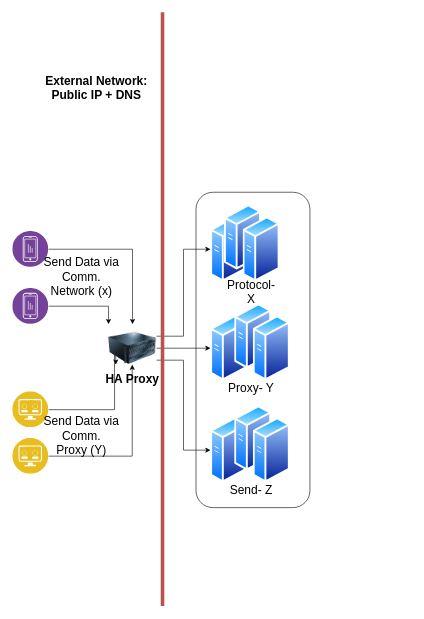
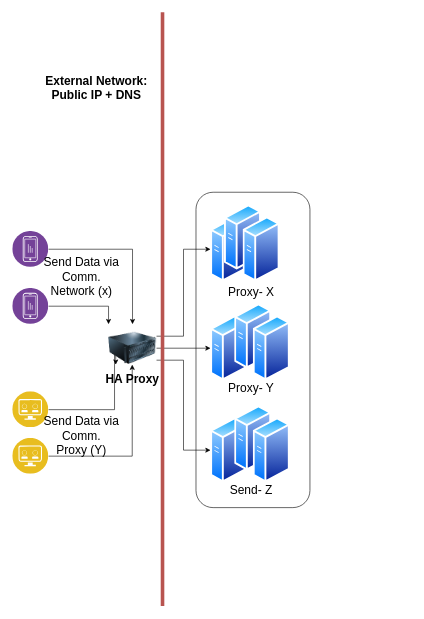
  <mxCell id="0" />
  <mxCell id="1" parent="0" />
  <mxCell id="2" value="" style="rounded=1;whiteSpace=wrap;html=1;rotation=-90;fontSize=20;" vertex="1" parent="1"><mxGeometry x="157.9" y="487.9" width="525.8" height="190" as="geometry" /></mxCell>
  <mxCell id="3" style="edgeStyle=orthogonalEdgeStyle;rounded=0;orthogonalLoop=1;jettySize=auto;html=1;exitX=1;exitY=0.5;exitDx=0;exitDy=0;fontSize=20;" edge="1" parent="1" source="4" target="17"><mxGeometry relative="1" as="geometry" /></mxCell>
  <mxCell id="4" value="" style="aspect=fixed;perimeter=ellipsePerimeter;html=1;align=center;shadow=0;dashed=0;fontColor=#4277BB;labelBackgroundColor=#ffffff;fontSize=20;spacingTop=3;image;image=img/lib/ibm/analytics/device_analytics.svg;" vertex="1" parent="1"><mxGeometry x="20" y="385" width="60" height="60" as="geometry" /></mxCell>
  <mxCell id="5" style="edgeStyle=orthogonalEdgeStyle;rounded=0;orthogonalLoop=1;jettySize=auto;html=1;exitX=1;exitY=0.5;exitDx=0;exitDy=0;entryX=0;entryY=0;entryDx=0;entryDy=0;fontSize=20;" edge="1" parent="1" source="6" target="17"><mxGeometry relative="1" as="geometry" /></mxCell>
  <mxCell id="6" value="" style="aspect=fixed;perimeter=ellipsePerimeter;html=1;align=center;shadow=0;dashed=0;fontColor=#4277BB;labelBackgroundColor=#ffffff;fontSize=20;spacingTop=3;image;image=img/lib/ibm/analytics/device_analytics.svg;" vertex="1" parent="1"><mxGeometry x="20" y="480" width="60" height="60" as="geometry" /></mxCell>
  <mxCell id="7" style="edgeStyle=orthogonalEdgeStyle;rounded=0;orthogonalLoop=1;jettySize=auto;html=1;exitX=1;exitY=0.5;exitDx=0;exitDy=0;entryX=0.25;entryY=0;entryDx=0;entryDy=0;fontSize=20;" edge="1" parent="1" source="8" target="18"><mxGeometry relative="1" as="geometry"><Array as="points"><mxPoint x="190" y="683" /><mxPoint x="190" y="570" /><mxPoint x="192" y="570" /></Array></mxGeometry></mxCell>
  <mxCell id="8" value="" style="aspect=fixed;perimeter=ellipsePerimeter;html=1;align=center;shadow=0;dashed=0;fontColor=#4277BB;labelBackgroundColor=#ffffff;fontSize=20;spacingTop=3;image;image=img/lib/ibm/applications/api_developer_portal.svg;" vertex="1" parent="1"><mxGeometry x="20" y="652.5" width="60" height="60" as="geometry" /></mxCell>
  <mxCell id="9" style="edgeStyle=orthogonalEdgeStyle;rounded=0;orthogonalLoop=1;jettySize=auto;html=1;exitX=1;exitY=0.5;exitDx=0;exitDy=0;entryX=0.5;entryY=0;entryDx=0;entryDy=0;fontSize=20;" edge="1" parent="1" source="10" target="18"><mxGeometry relative="1" as="geometry"><Array as="points"><mxPoint x="220" y="760" /></Array></mxGeometry></mxCell>
  <mxCell id="10" value="" style="aspect=fixed;perimeter=ellipsePerimeter;html=1;align=center;shadow=0;dashed=0;fontColor=#4277BB;labelBackgroundColor=#ffffff;fontSize=20;spacingTop=3;image;image=img/lib/ibm/applications/api_developer_portal.svg;" vertex="1" parent="1"><mxGeometry x="20" y="730" width="60" height="60" as="geometry" /></mxCell>
  <mxCell id="11" value="" style="aspect=fixed;perimeter=ellipsePerimeter;html=1;align=center;shadow=0;dashed=0;spacingTop=3;image;image=img/lib/active_directory/generic_server.svg;fontSize=20;" vertex="1" parent="1"><mxGeometry x="350" y="525" width="61.6" height="110" as="geometry" /></mxCell>
  <mxCell id="12" value="" style="aspect=fixed;perimeter=ellipsePerimeter;html=1;align=center;shadow=0;dashed=0;spacingTop=3;image;image=img/lib/active_directory/generic_server.svg;fontSize=20;" vertex="1" parent="1"><mxGeometry x="350" y="695" width="61.6" height="110" as="geometry" /></mxCell>
  <mxCell id="13" value="" style="aspect=fixed;perimeter=ellipsePerimeter;html=1;align=center;shadow=0;dashed=0;spacingTop=3;image;image=img/lib/active_directory/generic_server.svg;fontSize=20;" vertex="1" parent="1"><mxGeometry x="350" y="360" width="61.6" height="110" as="geometry" /></mxCell>
  <mxCell id="14" style="edgeStyle=orthogonalEdgeStyle;rounded=0;orthogonalLoop=1;jettySize=auto;html=1;exitX=1;exitY=0.25;exitDx=0;exitDy=0;entryX=0;entryY=0.5;entryDx=0;entryDy=0;fontSize=20;" edge="1" parent="1" source="17" target="13"><mxGeometry relative="1" as="geometry" /></mxCell>
  <mxCell id="15" style="edgeStyle=orthogonalEdgeStyle;rounded=0;orthogonalLoop=1;jettySize=auto;html=1;exitX=1;exitY=0.5;exitDx=0;exitDy=0;entryX=0;entryY=0.5;entryDx=0;entryDy=0;fontSize=20;" edge="1" parent="1" source="17" target="11"><mxGeometry relative="1" as="geometry" /></mxCell>
  <mxCell id="16" style="edgeStyle=orthogonalEdgeStyle;rounded=0;orthogonalLoop=1;jettySize=auto;html=1;exitX=1;exitY=0.75;exitDx=0;exitDy=0;entryX=0;entryY=0.5;entryDx=0;entryDy=0;fontSize=20;" edge="1" parent="1" source="17" target="12"><mxGeometry relative="1" as="geometry" /></mxCell>
  <mxCell id="17" value="" style="image;html=1;image=img/lib/clip_art/computers/Server_128x128.png;fontSize=20;" vertex="1" parent="1"><mxGeometry x="180" y="540" width="80" height="80" as="geometry" /></mxCell>
  <mxCell id="18" value="&lt;font style=&quot;font-size: 20px;&quot;&gt;&lt;b style=&quot;font-size: 20px;&quot;&gt;HA Proxy&lt;/b&gt;&lt;/font&gt;" style="text;html=1;strokeColor=none;fillColor=none;align=center;verticalAlign=middle;whiteSpace=wrap;rounded=0;fontSize=20;" vertex="1" parent="1"><mxGeometry x="164.52" y="607.5" width="110" height="45" as="geometry" /></mxCell>
  <mxCell id="19" value="&lt;font style=&quot;font-size: 20px;&quot;&gt;Send Data via&lt;br style=&quot;font-size: 20px;&quot;&gt;Comm.&lt;br style=&quot;font-size: 20px;&quot;&gt;Network (x)&lt;br style=&quot;font-size: 20px;&quot;&gt;&lt;/font&gt;" style="text;html=1;strokeColor=none;fillColor=none;align=center;verticalAlign=middle;whiteSpace=wrap;rounded=0;fontSize=20;" vertex="1" parent="1"><mxGeometry x="60" y="430" width="150" height="60" as="geometry" /></mxCell>
  <mxCell id="20" value="&lt;font style=&quot;font-size: 20px;&quot;&gt;Send Data via&lt;br style=&quot;font-size: 20px;&quot;&gt;Comm.&lt;br style=&quot;font-size: 20px;&quot;&gt;Proxy (Y)&lt;br style=&quot;font-size: 20px;&quot;&gt;&lt;/font&gt;" style="text;html=1;strokeColor=none;fillColor=none;align=center;verticalAlign=middle;whiteSpace=wrap;rounded=0;fontSize=20;" vertex="1" parent="1"><mxGeometry x="60" y="695" width="150" height="60" as="geometry" /></mxCell>
  <mxCell id="21" value="" style="aspect=fixed;perimeter=ellipsePerimeter;html=1;align=center;shadow=0;dashed=0;spacingTop=3;image;image=img/lib/active_directory/generic_server.svg;fontSize=20;" vertex="1" parent="1"><mxGeometry x="373" y="340" width="61.6" height="110" as="geometry" /></mxCell>
  <mxCell id="22" value="" style="aspect=fixed;perimeter=ellipsePerimeter;html=1;align=center;shadow=0;dashed=0;spacingTop=3;image;image=img/lib/active_directory/generic_server.svg;fontSize=20;" vertex="1" parent="1"><mxGeometry x="404" y="360" width="61.6" height="110" as="geometry" /></mxCell>
  <mxCell id="23" value="" style="aspect=fixed;perimeter=ellipsePerimeter;html=1;align=center;shadow=0;dashed=0;spacingTop=3;image;image=img/lib/active_directory/generic_server.svg;fontSize=20;" vertex="1" parent="1"><mxGeometry x="390" y="505" width="61.6" height="110" as="geometry" /></mxCell>
  <mxCell id="24" value="" style="aspect=fixed;perimeter=ellipsePerimeter;html=1;align=center;shadow=0;dashed=0;spacingTop=3;image;image=img/lib/active_directory/generic_server.svg;fontSize=20;" vertex="1" parent="1"><mxGeometry x="421" y="525" width="61.6" height="110" as="geometry" /></mxCell>
  <mxCell id="25" value="" style="aspect=fixed;perimeter=ellipsePerimeter;html=1;align=center;shadow=0;dashed=0;spacingTop=3;image;image=img/lib/active_directory/generic_server.svg;fontSize=20;" vertex="1" parent="1"><mxGeometry x="390" y="675" width="61.6" height="110" as="geometry" /></mxCell>
  <mxCell id="26" value="" style="aspect=fixed;perimeter=ellipsePerimeter;html=1;align=center;shadow=0;dashed=0;spacingTop=3;image;image=img/lib/active_directory/generic_server.svg;fontSize=20;" vertex="1" parent="1"><mxGeometry x="421" y="695" width="61.6" height="110" as="geometry" /></mxCell>
  <mxCell id="27" value="&lt;font style=&quot;font-size: 20px;&quot;&gt;Proxy- Y&lt;/font&gt;" style="text;html=1;strokeColor=none;fillColor=none;align=center;verticalAlign=middle;whiteSpace=wrap;rounded=0;fontSize=20;" vertex="1" parent="1"><mxGeometry x="373" y="630" width="90" height="30" as="geometry" /></mxCell>
  <mxCell id="28" value="&lt;font style=&quot;font-size: 20px;&quot;&gt;Send- Z&lt;/font&gt;" style="text;html=1;strokeColor=none;fillColor=none;align=center;verticalAlign=middle;whiteSpace=wrap;rounded=0;fontSize=20;" vertex="1" parent="1"><mxGeometry x="373" y="800" width="90" height="30" as="geometry" /></mxCell>
- <mxCell id="29" value="&lt;font style=&quot;font-size: 20px;&quot;&gt;Protocol- X&lt;/font&gt;" style="text;html=1;strokeColor=none;fillColor=none;align=center;verticalAlign=middle;whiteSpace=wrap;rounded=0;fontSize=20;" vertex="1" parent="1"><mxGeometry x="373" y="470" width="90" height="30" as="geometry" /></mxCell>
+ <mxCell id="29" value="&lt;font style=&quot;font-size: 20px;&quot;&gt;Proxy- X&lt;/font&gt;" style="text;html=1;strokeColor=none;fillColor=none;align=center;verticalAlign=middle;whiteSpace=wrap;rounded=0;fontSize=20;" vertex="1" parent="1"><mxGeometry x="373" y="470" width="90" height="30" as="geometry" /></mxCell>
  <mxCell id="30" value="" style="endArrow=none;html=1;strokeWidth=6;fillColor=#f8cecc;strokeColor=#b85450;rounded=0;gradientColor=#ea6b66;fontSize=20;" edge="1" parent="1"><mxGeometry width="50" height="50" relative="1" as="geometry"><mxPoint x="270" y="20" as="sourcePoint" /><mxPoint x="270" y="1010" as="targetPoint" /></mxGeometry></mxCell>
  <mxCell id="31" value="&lt;b style=&quot;font-size: 20px;&quot;&gt;External Network:&lt;br style=&quot;font-size: 20px;&quot;&gt;Public IP + DNS&lt;/b&gt;" style="text;html=1;strokeColor=none;fillColor=none;align=center;verticalAlign=middle;whiteSpace=wrap;rounded=0;fontSize=20;" vertex="1" parent="1"><mxGeometry x="70" y="90" width="180" height="110" as="geometry" /></mxCell>
